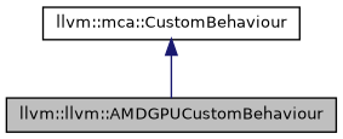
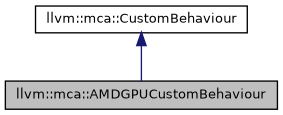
  digraph {
    node [color=black fontname=Helvetica fontsize=10 shape=record]
-   n1 [fillcolor=grey75 fontcolor=black height=0.2 label="llvm::llvm::AMDGPUCustomBehaviour" style=filled width=0.4]
+   n1 [fillcolor=grey75 fontcolor=black height=0.2 label="llvm::mca::AMDGPUCustomBehaviour" style=filled width=0.4]
    n2 [height=0.2 label="llvm::mca::CustomBehaviour" width=0.4]
    n2 -> n1 [color=midnightblue dir=back fontname=Helvetica fontsize=10 labelfontname=Helvetica labelfontsize=10 style=solid]
  }
